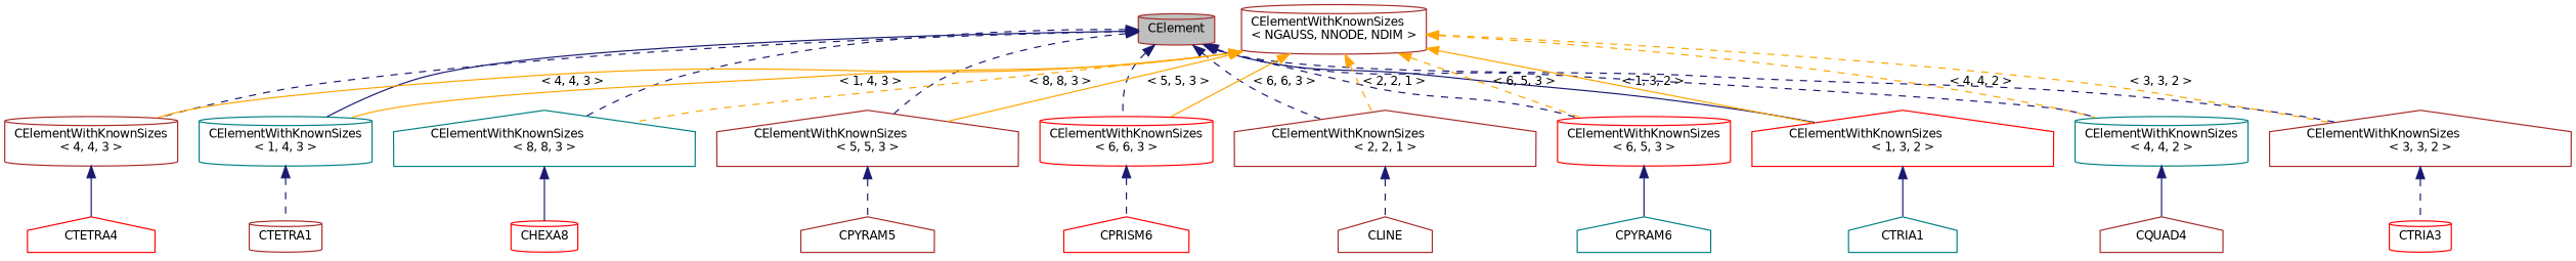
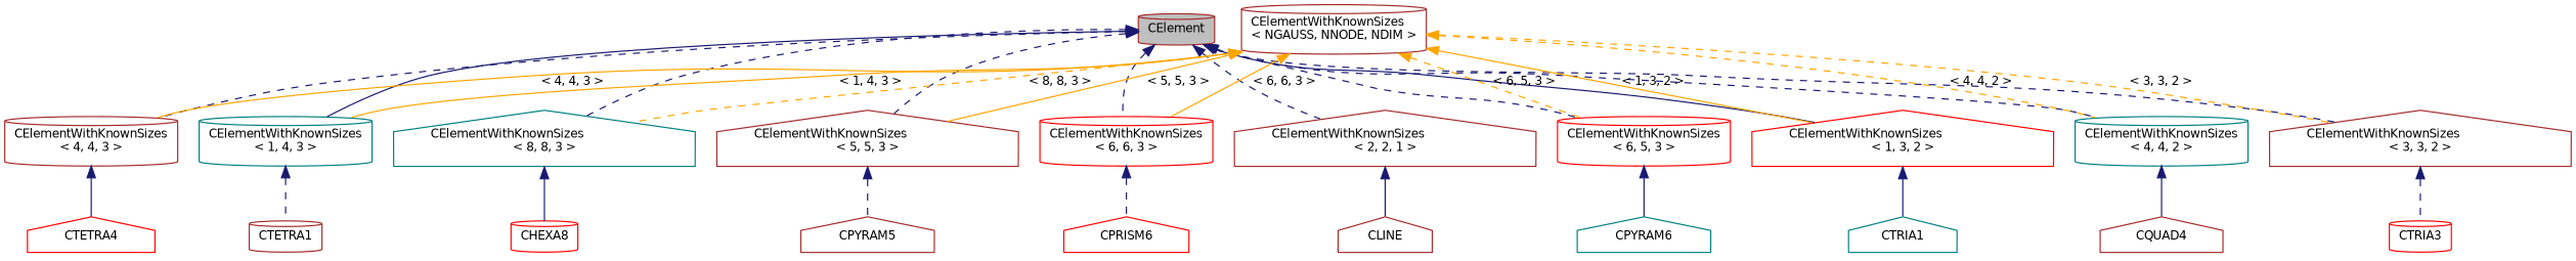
  digraph {
    rankdir=TB
    node [color=brown fillcolor=white fontname=Helvetica fontsize=10 shape=house style=filled]
    edge [color=midnightblue dir=back fontname=Helvetica fontsize=10 labelfontname=Helvetica labelfontsize=10 style=dashed]
    n1 [fillcolor=grey75 fontcolor=black height=0.2 label=CElement shape=cylinder width=0.4]
    n2 [color=teal height=0.2 label="CElementWithKnownSizes\l\< 4, 4, 2 \>" shape=cylinder width=0.4]
    n3 [height=0.2 label="CElementWithKnownSizes\l\< 4, 4, 3 \>" shape=cylinder width=0.4]
    n4 [height=0.2 label="CElementWithKnownSizes\l\< 5, 5, 3 \>" width=0.4]
    n5 [height=0.2 label="CElementWithKnownSizes\l\< 2, 2, 1 \>" width=0.4]
    n6 [color=red height=0.2 label="CElementWithKnownSizes\l\< 1, 3, 2 \>" width=0.4]
    n7 [color=teal height=0.2 label="CElementWithKnownSizes\l\< 1, 4, 3 \>" shape=cylinder width=0.4]
    n8 [color=red height=0.2 label="CElementWithKnownSizes\l\< 6, 6, 3 \>" shape=cylinder width=0.4]
    n9 [color=teal height=0.2 label="CElementWithKnownSizes\l\< 8, 8, 3 \>" width=0.4]
    n10 [color=red height=0.2 label="CElementWithKnownSizes\l\< 6, 5, 3 \>" shape=cylinder width=0.4]
    n11 [height=0.2 label="CElementWithKnownSizes\l\< 3, 3, 2 \>" width=0.4]
    n12 [height=0.2 label="CElementWithKnownSizes\l\< NGAUSS, NNODE, NDIM \>" shape=cylinder width=0.4]
    n13 [height=0.2 label=CQUAD4 width=0.4]
    n14 [color=red height=0.2 label=CTETRA4 width=0.4]
    n15 [height=0.2 label=CPYRAM5 width=0.4]
    n16 [height=0.2 label=CLINE width=0.4]
    n17 [color=teal height=0.2 label=CTRIA1 width=0.4]
    n18 [height=0.2 label=CTETRA1 shape=cylinder width=0.4]
    n19 [color=red height=0.2 label=CPRISM6 width=0.4]
    n20 [color=red height=0.2 label=CHEXA8 shape=cylinder width=0.4]
    n21 [color=teal height=0.2 label=CPYRAM6 width=0.4]
    n22 [color=red height=0.2 label=CTRIA3 shape=cylinder width=0.4]
    n1 -> n2
    n1 -> n3
    n1 -> n4
    n1 -> n5
    n1 -> n6 [style=solid]
    n1 -> n7 [style=solid]
    n1 -> n8
    n1 -> n9
    n1 -> n10
    n1 -> n11
    n2 -> n13 [style=solid]
    n3 -> n14 [style=solid]
    n4 -> n15
-   n5 -> n16
+   n5 -> n16 [style=solid]
    n6 -> n17 [style=solid]
    n7 -> n18
    n8 -> n19
    n9 -> n20 [style=solid]
    n10 -> n21 [style=solid]
    n11 -> n22
    n12 -> n2 [color=orange label=" \< 4, 4, 2 \>"]
    n12 -> n3 [color=orange label=" \< 4, 4, 3 \>" style=solid]
    n12 -> n4 [color=orange label=" \< 5, 5, 3 \>" style=solid]
-   n12 -> n5 [color=orange label=" \< 2, 2, 1 \>"]
    n12 -> n6 [color=orange label=" \< 1, 3, 2 \>" style=solid]
    n12 -> n7 [color=orange label=" \< 1, 4, 3 \>" style=solid]
    n12 -> n8 [color=orange label=" \< 6, 6, 3 \>" style=solid]
    n12 -> n9 [color=orange label=" \< 8, 8, 3 \>"]
    n12 -> n10 [color=orange label=" \< 6, 5, 3 \>"]
    n12 -> n11 [color=orange label=" \< 3, 3, 2 \>"]
  }
